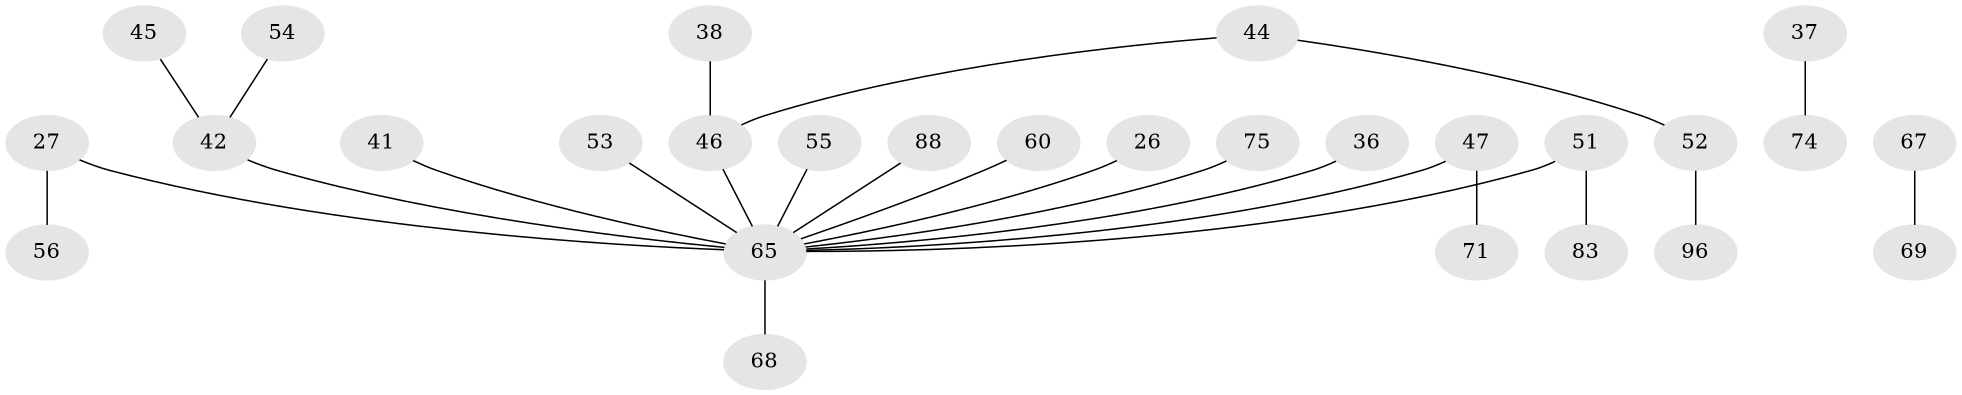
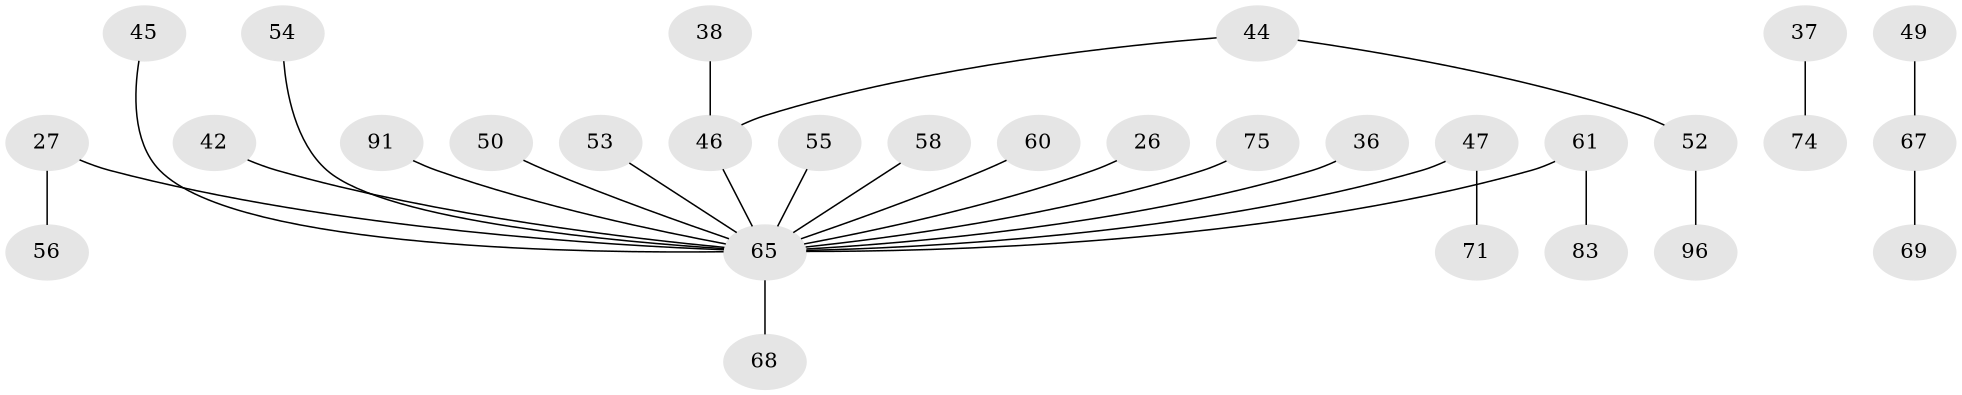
  graph {
    node [color=gray90 style=filled]
    65 [super="+8+4+1+5+14+29+12+9+11+10+13+31+33+15+16+57+17+19+48+51+20"]
    68
    26
    27
    56
    n6 [label=75]
    36
    n8 [label=74]
    37
    38
    46
-   41
+   41 [label=91]
    42
    44
    52
    n16 [label=96]
    45
    47
    71
+   49 [super="+24"]
    67
    69
+   50
    53
    54
    55
-   58 [label=88]
+   58
    60
-   61 [label=51]
+   61
    n30 [label=83]
    65 -- 68
    26 -- 65
    27 -- 65
    27 -- 56
    n6 -- 65
    36 -- 65
    37 -- n8
    38 -- 46
    46 -- 65
    41 -- 65
    42 -- 65
    44 -- 46
    44 -- 52
    52 -- n16
-   45 -- 42
+   45 -- 65
    47 -- 65
    47 -- 71
+   49 -- 67
    67 -- 69
+   50 -- 65
    53 -- 65
-   54 -- 42
+   54 -- 65
    55 -- 65
    58 -- 65
    60 -- 65
    61 -- 65
    61 -- n30
  }
